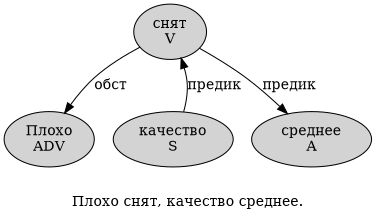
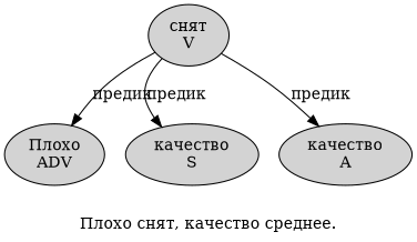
  digraph {
    label="Плохо снят, качество среднее."
    node [fillcolor=lightgray penwidth=1 shape=ellipse style=filled]
    n1 [label="Плохо\nADV"]
    n2 [label="снят\nV"]
    n3 [label="качество\nS"]
-   n4 [label="среднее\nA"]
-   n2 -> n1 [label="обст"]
-   n3 -> n2 [label="предик"]
+   n4 [label="качество\nA"]
+   n2 -> n1 [label="предик"]
+   n2 -> n3 [label="предик"]
    n2 -> n4 [label="предик"]
  }
